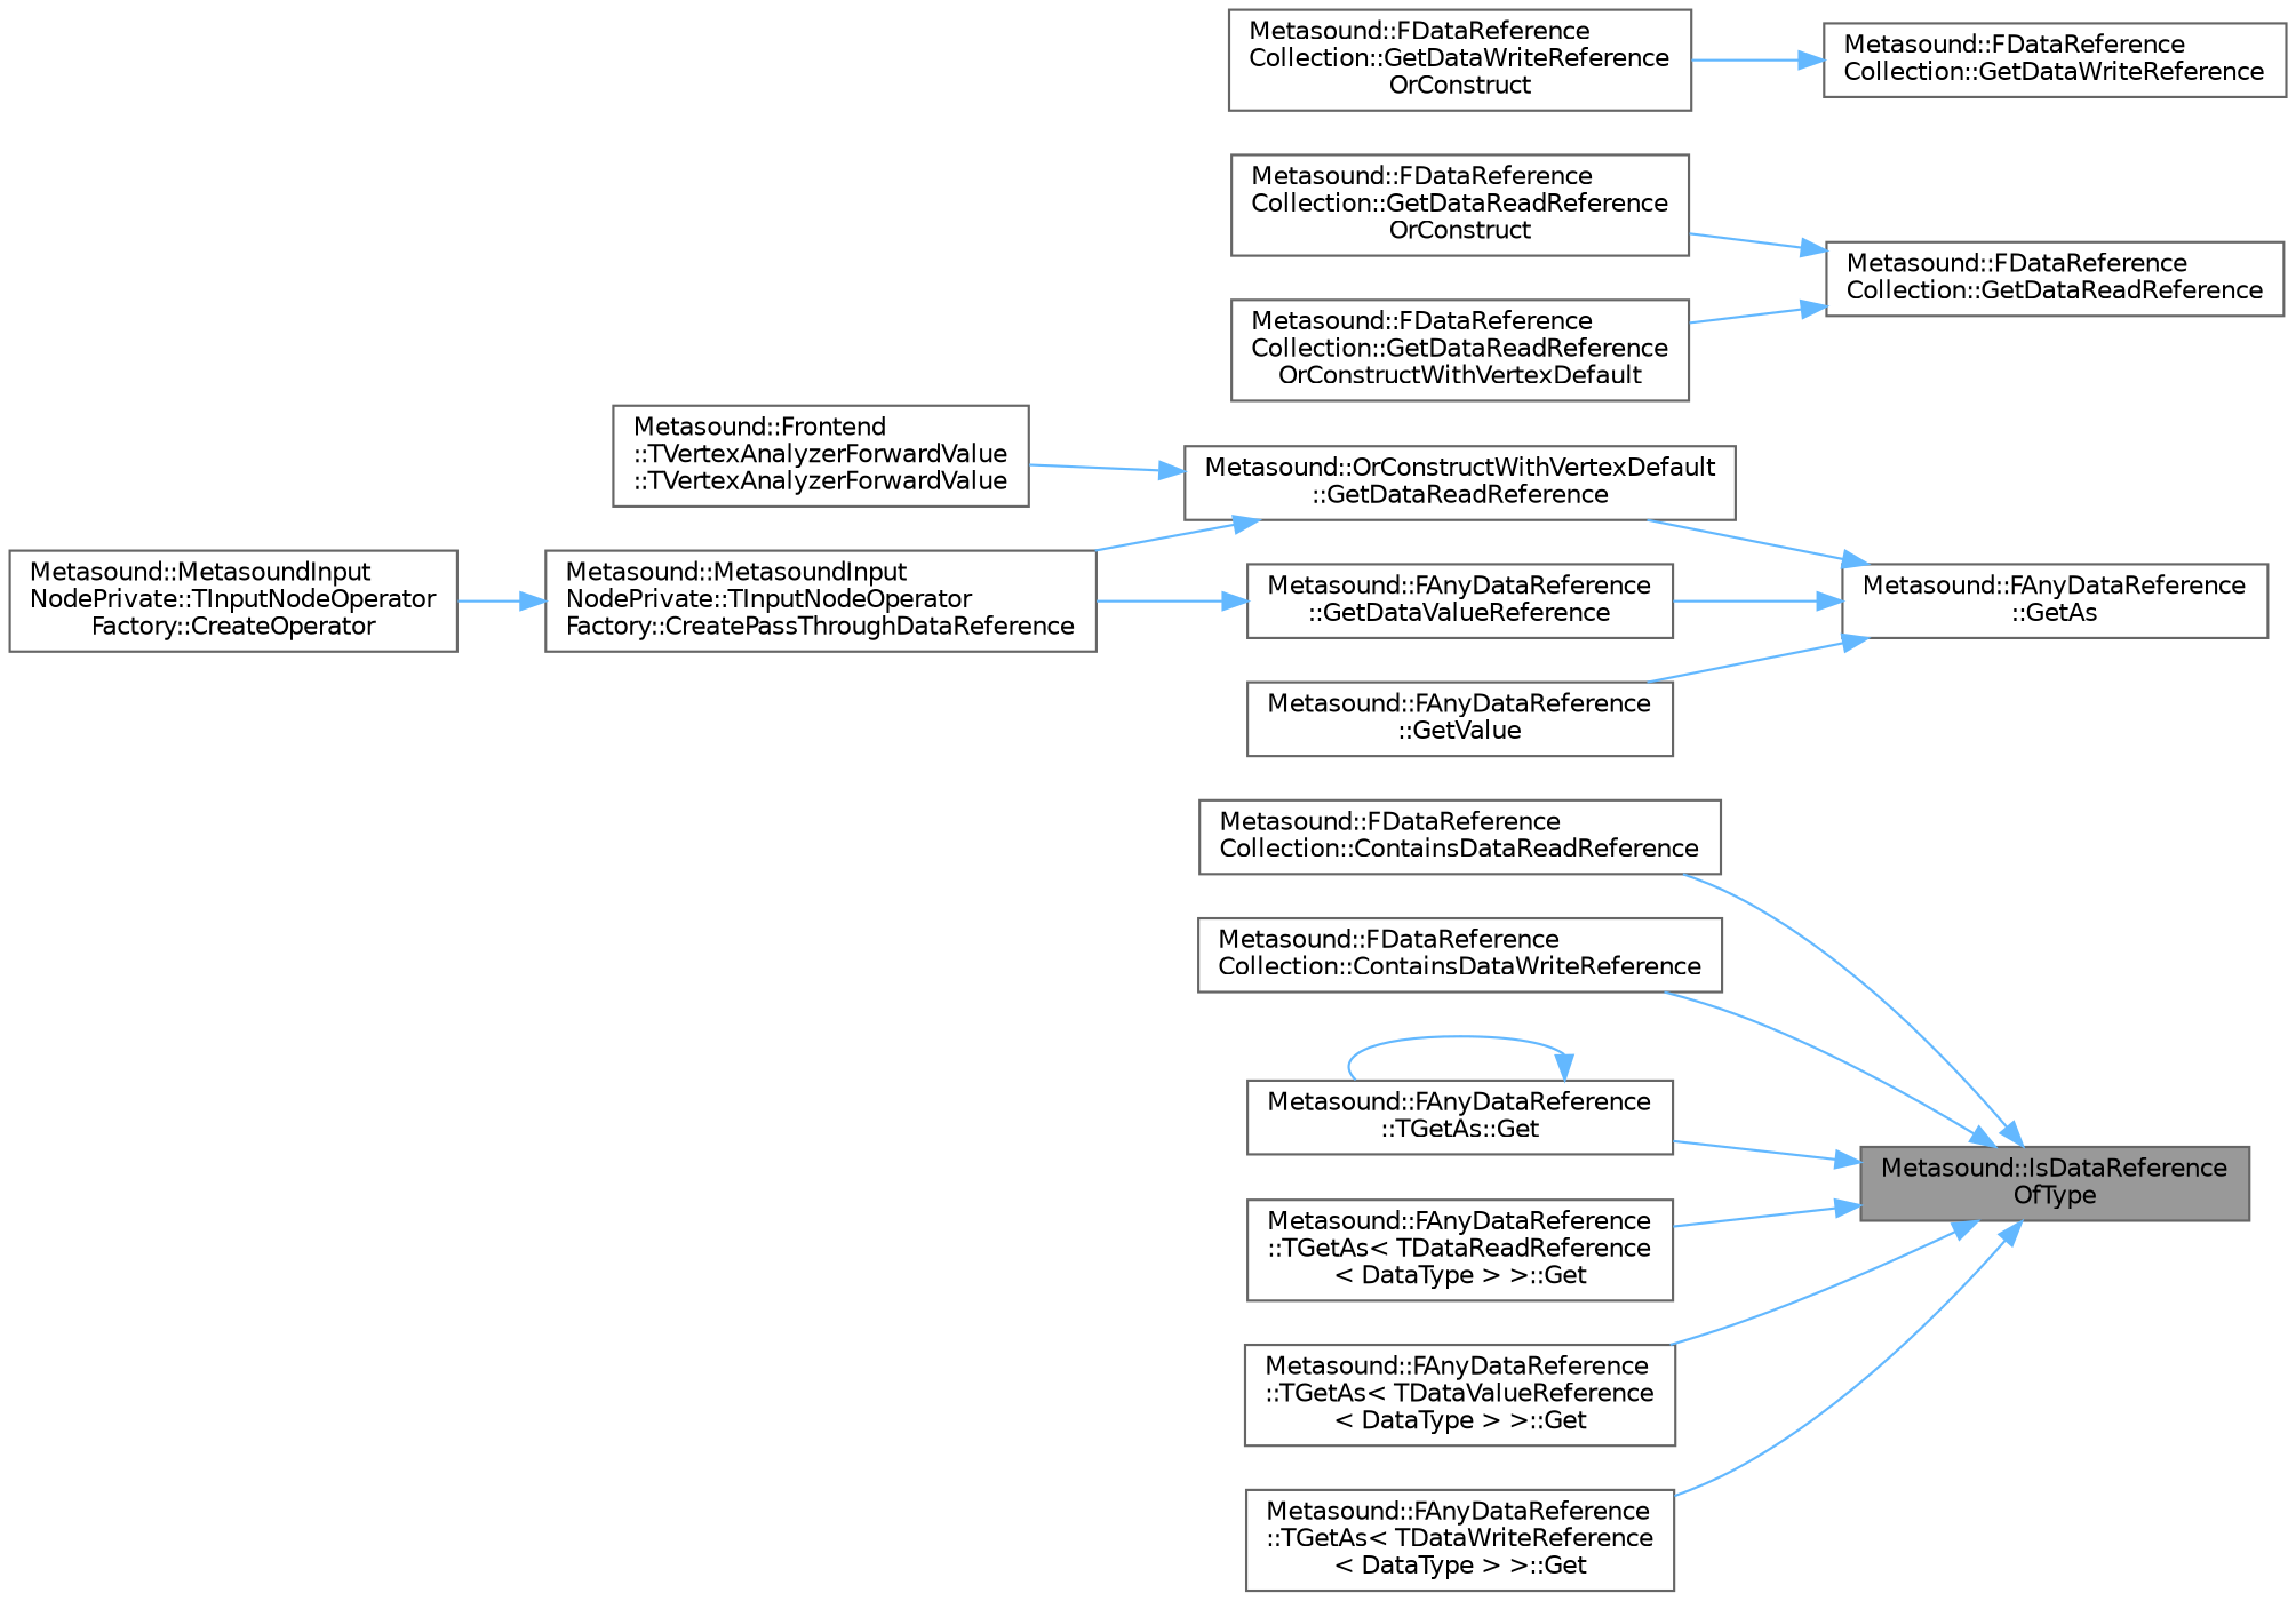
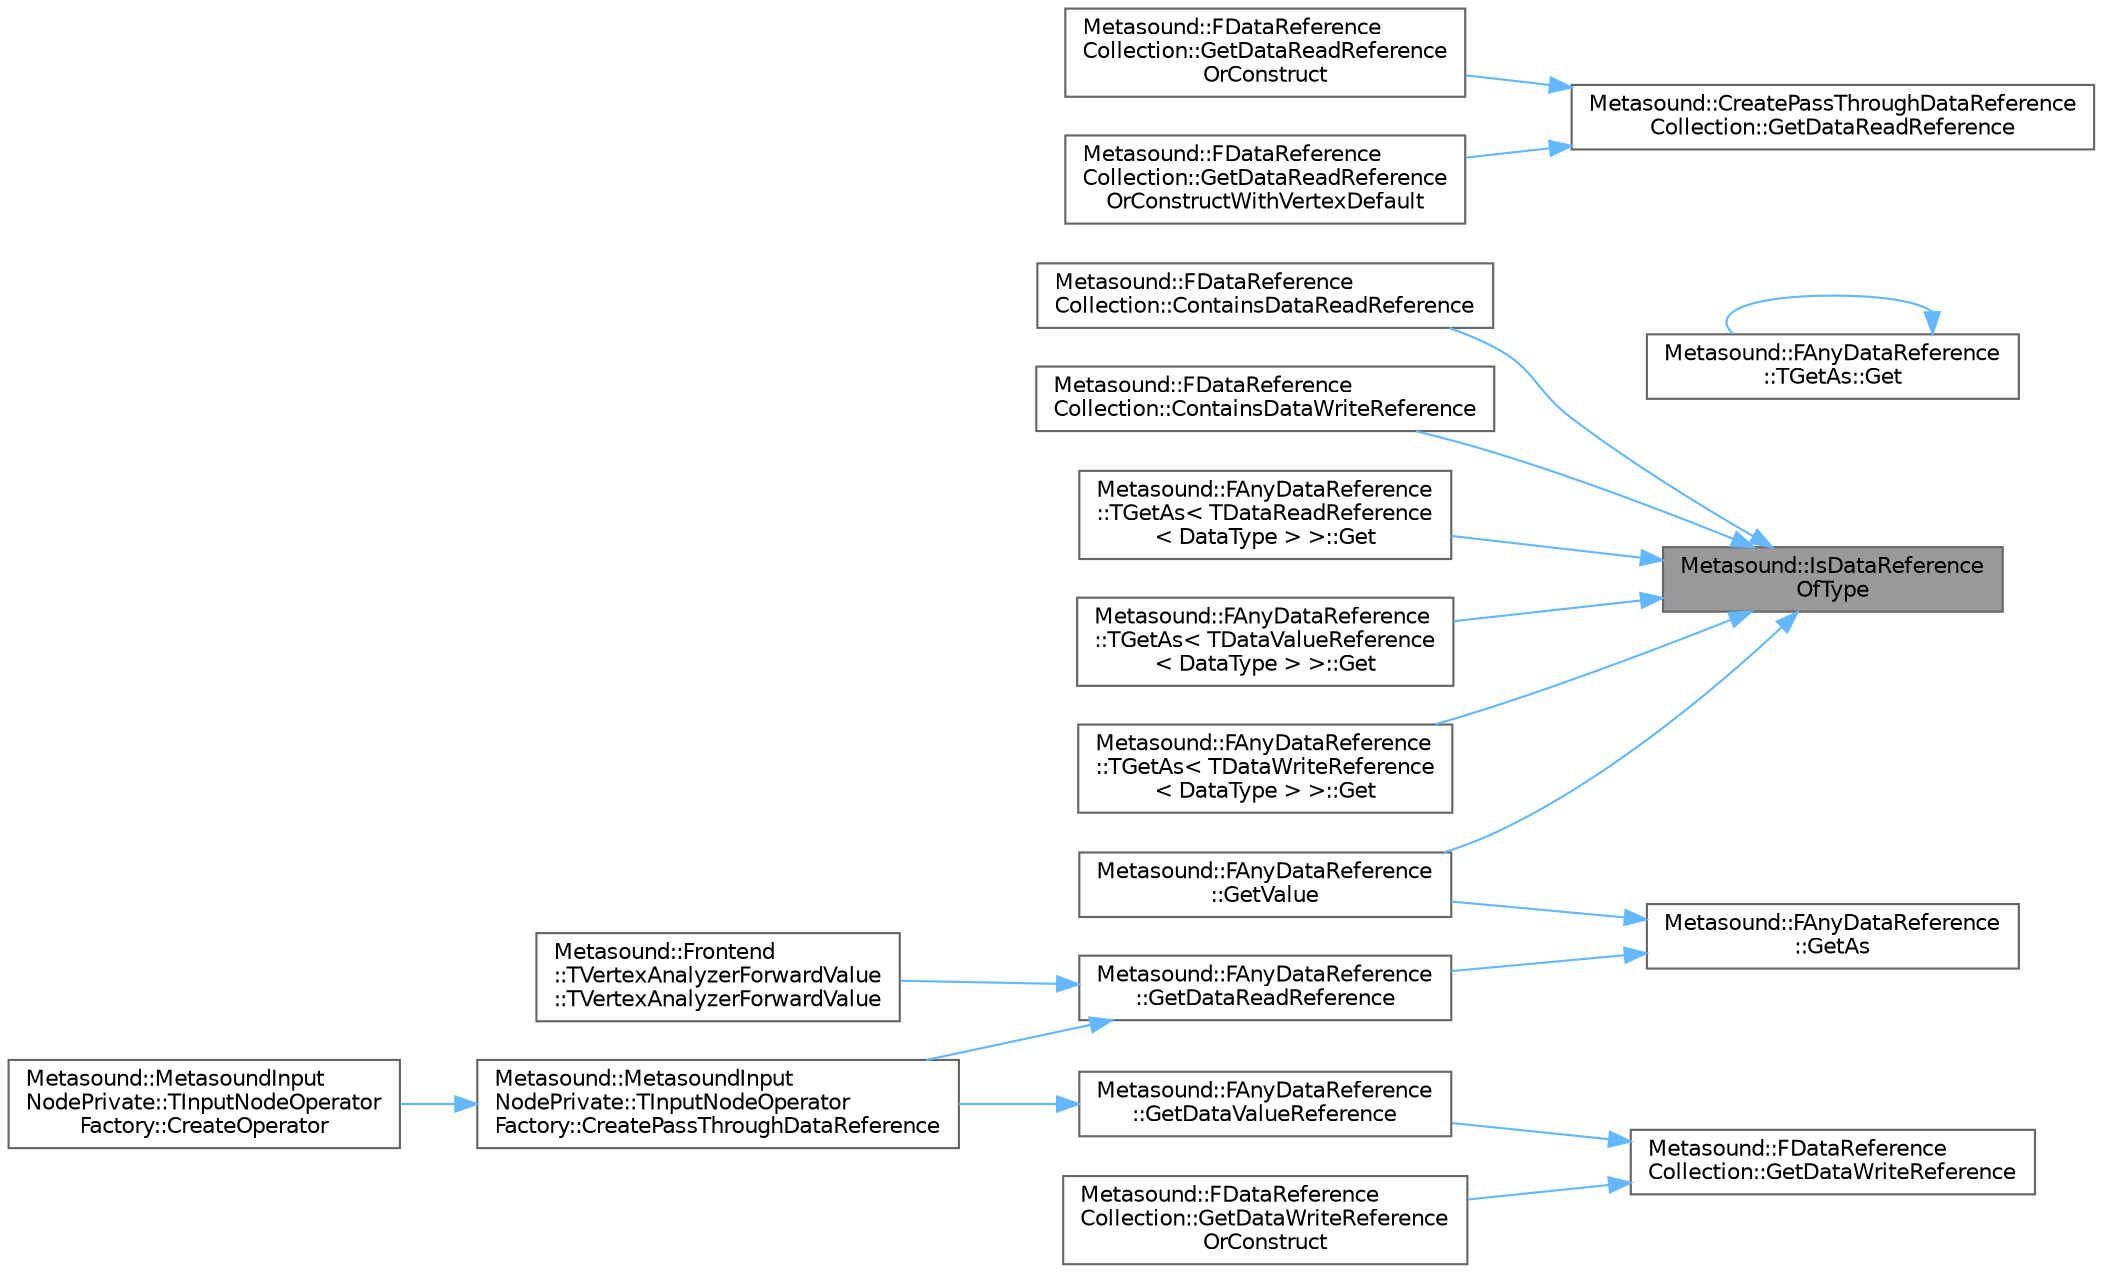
  digraph {
    rankdir=RL
    node [color=grey40 fillcolor=white fontname=Helvetica fontsize=10 shape=box style=filled]
    edge [color=steelblue1 dir=back fontname=Helvetica fontsize=10 labelfontname=Helvetica labelfontsize=10 style=solid]
    n1 [color=gray40 fillcolor=grey60 fontcolor=black height=0.2 label="Metasound::IsDataReference\lOfType" width=0.4]
    n2 [height=0.2 label="Metasound::FDataReference\lCollection::ContainsDataReadReference" width=0.4]
    n3 [height=0.2 label="Metasound::FDataReference\lCollection::ContainsDataWriteReference" width=0.4]
    n4 [height=0.2 label="Metasound::FAnyDataReference\l::TGetAs::Get" width=0.4]
    n5 [height=0.2 label="Metasound::FAnyDataReference\l::TGetAs\< TDataReadReference\l\< DataType \> \>::Get" width=0.4]
    n6 [height=0.2 label="Metasound::FAnyDataReference\l::TGetAs\< TDataValueReference\l\< DataType \> \>::Get" width=0.4]
    n7 [height=0.2 label="Metasound::FAnyDataReference\l::TGetAs\< TDataWriteReference\l\< DataType \> \>::Get" width=0.4]
    n8 [height=0.2 label="Metasound::FAnyDataReference\l::GetAs" width=0.4]
-   n9 [height=0.2 label="Metasound::OrConstructWithVertexDefault\l::GetDataReadReference" width=0.4]
+   n9 [height=0.2 label="Metasound::FAnyDataReference\l::GetDataReadReference" width=0.4]
    n10 [height=0.2 label="Metasound::FAnyDataReference\l::GetDataValueReference" width=0.4]
    n11 [height=0.2 label="Metasound::FAnyDataReference\l::GetValue" width=0.4]
    n12 [height=0.2 label="Metasound::Frontend\l::TVertexAnalyzerForwardValue\l::TVertexAnalyzerForwardValue" width=0.4]
    n13 [height=0.2 label="Metasound::MetasoundInput\lNodePrivate::TInputNodeOperator\lFactory::CreatePassThroughDataReference" width=0.4]
    n14 [height=0.2 label="Metasound::MetasoundInput\lNodePrivate::TInputNodeOperator\lFactory::CreateOperator" width=0.4]
-   n15 [height=0.2 label="Metasound::FDataReference\lCollection::GetDataReadReference" width=0.4]
+   n15 [height=0.2 label="Metasound::CreatePassThroughDataReference\lCollection::GetDataReadReference" width=0.4]
    n16 [height=0.2 label="Metasound::FDataReference\lCollection::GetDataReadReference\lOrConstruct" width=0.4]
    n17 [height=0.2 label="Metasound::FDataReference\lCollection::GetDataReadReference\lOrConstructWithVertexDefault" width=0.4]
    n18 [height=0.2 label="Metasound::FDataReference\lCollection::GetDataWriteReference" width=0.4]
    n19 [height=0.2 label="Metasound::FDataReference\lCollection::GetDataWriteReference\lOrConstruct" width=0.4]
    n1 -> n2
    n1 -> n3
-   n1 -> n4
+   n1 -> n11
    n1 -> n5
    n1 -> n6
    n1 -> n7
    n4 -> n4
    n8 -> n9
-   n8 -> n10
+   n18 -> n10
    n8 -> n11
    n9 -> n12
    n9 -> n13
    n10 -> n13
    n13 -> n14
    n15 -> n16
    n15 -> n17
    n18 -> n19
  }
